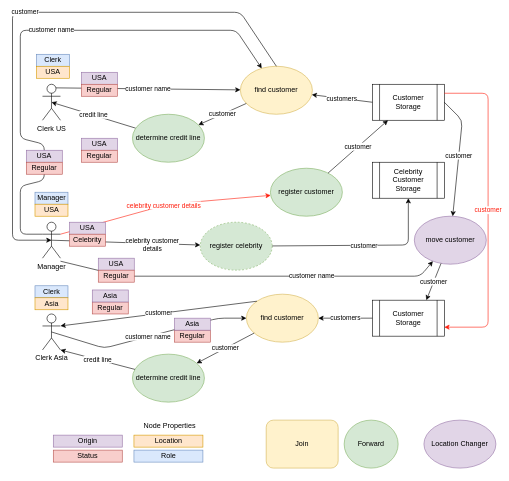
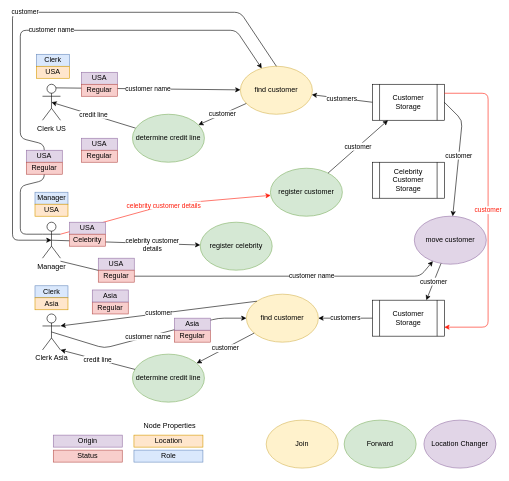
  <mxCell id="0" />
  <mxCell id="1" parent="0" />
  <mxCell id="2" value="Clerk Asia" style="shape=umlActor;verticalLabelPosition=bottom;verticalAlign=top;html=1;outlineConnect=0;" parent="1" vertex="1"><mxGeometry x="70" y="523" width="30" height="60" as="geometry" /></mxCell>
  <mxCell id="3" value="Clerk US" style="shape=umlActor;verticalLabelPosition=bottom;verticalAlign=top;html=1;outlineConnect=0;" parent="1" vertex="1"><mxGeometry x="70" y="140" width="30" height="60" as="geometry" /></mxCell>
  <mxCell id="4" value="determine credit line" style="ellipse;whiteSpace=wrap;html=1;fillColor=#d5e8d4;strokeColor=#82b366;" parent="1" vertex="1"><mxGeometry x="220" y="590" width="120" height="80" as="geometry" /></mxCell>
  <mxCell id="5" value="Customer Storage" style="shape=process;whiteSpace=wrap;html=1;backgroundOutline=1;" parent="1" vertex="1"><mxGeometry x="620" y="500" width="120" height="60" as="geometry" /></mxCell>
  <mxCell id="6" value="customers" style="endArrow=classic;html=1;exitX=0;exitY=0.5;exitDx=0;exitDy=0;" parent="1" source="5" target="9" edge="1"><mxGeometry width="50" height="50" relative="1" as="geometry"><mxPoint x="410" y="550" as="sourcePoint" /><mxPoint x="460" y="500" as="targetPoint" /></mxGeometry></mxCell>
  <mxCell id="7" value="credit line" style="endArrow=classic;html=1;entryX=1;entryY=1;entryDx=0;entryDy=0;entryPerimeter=0;" parent="1" source="4" target="2" edge="1"><mxGeometry width="50" height="50" relative="1" as="geometry"><mxPoint x="620" y="530" as="sourcePoint" /><mxPoint x="330" y="530" as="targetPoint" /></mxGeometry></mxCell>
  <mxCell id="8" value="customer name" style="endArrow=classic;html=1;exitX=0.5;exitY=0.5;exitDx=0;exitDy=0;exitPerimeter=0;" parent="1" source="2" target="9" edge="1"><mxGeometry width="50" height="50" relative="1" as="geometry"><mxPoint x="190" y="430" as="sourcePoint" /><mxPoint x="100" y="520" as="targetPoint" /><Array as="points"><mxPoint x="173" y="580" /><mxPoint x="363" y="530" /></Array></mxGeometry></mxCell>
  <mxCell id="9" value="find customer" style="ellipse;whiteSpace=wrap;html=1;fillColor=#fff2cc;strokeColor=#d6b656;" parent="1" vertex="1"><mxGeometry x="410" y="490" width="120" height="80" as="geometry" /></mxCell>
  <mxCell id="10" value="customer" style="endArrow=classic;html=1;" parent="1" source="9" target="4" edge="1"><mxGeometry width="50" height="50" relative="1" as="geometry"><mxPoint x="490" y="560" as="sourcePoint" /><mxPoint x="430.88" y="451.2" as="targetPoint" /></mxGeometry></mxCell>
  <mxCell id="11" value="Customer Storage" style="shape=process;whiteSpace=wrap;html=1;backgroundOutline=1;" parent="1" vertex="1"><mxGeometry x="620" y="140" width="120" height="60" as="geometry" /></mxCell>
  <mxCell id="12" value="customers" style="endArrow=classic;html=1;exitX=0;exitY=0.5;exitDx=0;exitDy=0;" parent="1" source="11" target="15" edge="1"><mxGeometry width="50" height="50" relative="1" as="geometry"><mxPoint x="410" y="190" as="sourcePoint" /><mxPoint x="460" y="140" as="targetPoint" /></mxGeometry></mxCell>
  <mxCell id="13" value="credit line" style="endArrow=classic;html=1;entryX=0.5;entryY=0.5;entryDx=0;entryDy=0;entryPerimeter=0;" parent="1" source="23" target="3" edge="1"><mxGeometry width="50" height="50" relative="1" as="geometry"><mxPoint x="620" y="170" as="sourcePoint" /><mxPoint x="100" y="200" as="targetPoint" /></mxGeometry></mxCell>
  <mxCell id="14" value="customer name" style="endArrow=classic;html=1;exitX=0.75;exitY=0.1;exitDx=0;exitDy=0;exitPerimeter=0;" parent="1" source="3" target="15" edge="1"><mxGeometry width="50" height="50" relative="1" as="geometry"><mxPoint x="85" y="170" as="sourcePoint" /><mxPoint x="100" y="160" as="targetPoint" /></mxGeometry></mxCell>
  <mxCell id="15" value="find customer" style="ellipse;whiteSpace=wrap;html=1;fillColor=#fff2cc;strokeColor=#d6b656;" parent="1" vertex="1"><mxGeometry x="400" y="110" width="120" height="80" as="geometry" /></mxCell>
  <mxCell id="16" value="customer" style="endArrow=classic;html=1;" parent="1" source="15" target="23" edge="1"><mxGeometry width="50" height="50" relative="1" as="geometry"><mxPoint x="490" y="200" as="sourcePoint" /><mxPoint x="430.88" y="91.2" as="targetPoint" /></mxGeometry></mxCell>
  <mxCell id="17" value="Manager" style="shape=umlActor;verticalLabelPosition=bottom;verticalAlign=top;html=1;outlineConnect=0;" parent="1" vertex="1"><mxGeometry x="70" y="370" width="30" height="60" as="geometry" /></mxCell>
  <mxCell id="18" value="celebrity customer&lt;br&gt;details" style="endArrow=classic;html=1;exitX=0.5;exitY=0.5;exitDx=0;exitDy=0;exitPerimeter=0;" parent="1" source="17" target="21" edge="1"><mxGeometry x="0.355" y="-3" width="50" height="50" relative="1" as="geometry"><mxPoint x="410" y="360" as="sourcePoint" /><mxPoint x="310" y="20" as="targetPoint" /><mxPoint as="offset" /></mxGeometry></mxCell>
  <mxCell id="19" value="register customer" style="ellipse;whiteSpace=wrap;html=1;fillColor=#d5e8d4;strokeColor=#82b366;" parent="1" vertex="1"><mxGeometry x="450" y="280" width="120" height="80" as="geometry" /></mxCell>
  <mxCell id="20" value="customer" style="endArrow=classic;html=1;" parent="1" source="19" target="11" edge="1"><mxGeometry width="50" height="50" relative="1" as="geometry"><mxPoint x="85" y="30" as="sourcePoint" /><mxPoint x="410.406" y="55.356" as="targetPoint" /></mxGeometry></mxCell>
- <mxCell id="21" value="register celebrity" style="ellipse;whiteSpace=wrap;html=1;fillColor=#d5e8d4;strokeColor=#82b366;dashed=1;" parent="1" vertex="1"><mxGeometry x="333" y="370" width="120" height="80" as="geometry" /></mxCell>
- <mxCell id="22" value="customer" style="endArrow=classic;html=1;entryX=0.5;entryY=1;entryDx=0;entryDy=0;" parent="1" source="21" target="27" edge="1"><mxGeometry width="50" height="50" relative="1" as="geometry"><mxPoint x="85" y="30" as="sourcePoint" /><mxPoint x="214.396" y="-4.972" as="targetPoint" /><Array as="points"><mxPoint x="680" y="408" /></Array></mxGeometry></mxCell>
+ <mxCell id="21" value="register celebrity" style="ellipse;whiteSpace=wrap;html=1;fillColor=#d5e8d4;strokeColor=#82b366;" parent="1" vertex="1"><mxGeometry x="333" y="370" width="120" height="80" as="geometry" /></mxCell>
  <mxCell id="23" value="determine credit line" style="ellipse;whiteSpace=wrap;html=1;fillColor=#d5e8d4;strokeColor=#82b366;" parent="1" vertex="1"><mxGeometry x="220" y="190" width="120" height="80" as="geometry" /></mxCell>
  <mxCell id="24" value="customer" style="endArrow=classic;html=1;entryX=1;entryY=0.333;entryDx=0;entryDy=0;entryPerimeter=0;exitX=0;exitY=0;exitDx=0;exitDy=0;" parent="1" source="9" target="2" edge="1"><mxGeometry width="50" height="50" relative="1" as="geometry"><mxPoint x="500" y="430" as="sourcePoint" /><mxPoint x="329.923" y="147.812" as="targetPoint" /></mxGeometry></mxCell>
- <mxCell id="25" value="Forward" style="ellipse;whiteSpace=wrap;html=1;fillColor=#d5e8d4;strokeColor=#82b366;" parent="1" vertex="1"><mxGeometry x="573" y="700" width="90" height="80" as="geometry" /></mxCell>
- <mxCell id="26" value="Join" style="whiteSpace=wrap;html=1;fillColor=#fff2cc;strokeColor=#d6b656;rounded=1;" parent="1" vertex="1"><mxGeometry x="443" y="700" width="120" height="80" as="geometry" /></mxCell>
+ <mxCell id="25" value="Forward" style="ellipse;whiteSpace=wrap;html=1;fillColor=#d5e8d4;strokeColor=#82b366;" parent="1" vertex="1"><mxGeometry x="573" y="700" width="120" height="80" as="geometry" /></mxCell>
+ <mxCell id="26" value="Join" style="ellipse;whiteSpace=wrap;html=1;fillColor=#fff2cc;strokeColor=#d6b656;" parent="1" vertex="1"><mxGeometry x="443" y="700" width="120" height="80" as="geometry" /></mxCell>
  <mxCell id="27" value="&lt;div&gt;Celebrity Customer Storage&lt;/div&gt;" style="shape=process;whiteSpace=wrap;html=1;backgroundOutline=1;" parent="1" vertex="1"><mxGeometry x="620" y="270" width="120" height="60" as="geometry" /></mxCell>
  <mxCell id="28" value="celebrity customer details" style="endArrow=classic;html=1;strokeColor=#FF1D0D;fontColor=#FF1D0D;exitX=1;exitY=0.333;exitDx=0;exitDy=0;exitPerimeter=0;" parent="1" source="17" target="19" edge="1"><mxGeometry width="50" height="50" relative="1" as="geometry"><mxPoint x="92.5" y="506" as="sourcePoint" /><mxPoint x="510" y="360" as="targetPoint" /><Array as="points"><mxPoint x="280" y="340" /></Array></mxGeometry></mxCell>
  <mxCell id="29" value="&lt;div&gt;Node Properties&lt;/div&gt;" style="text;html=1;strokeColor=none;fillColor=none;align=left;verticalAlign=middle;whiteSpace=wrap;rounded=0;" parent="1" vertex="1"><mxGeometry x="237" y="700" width="93" height="20" as="geometry" /></mxCell>
  <mxCell id="30" value="move customer" style="ellipse;whiteSpace=wrap;html=1;fillColor=#e1d5e7;strokeColor=#9673a6;" parent="1" vertex="1"><mxGeometry x="690" y="360" width="120" height="80" as="geometry" /></mxCell>
  <mxCell id="31" value="customer" style="endArrow=classic;html=1;exitX=1;exitY=0.5;exitDx=0;exitDy=0;" parent="1" source="11" target="30" edge="1"><mxGeometry width="50" height="50" relative="1" as="geometry"><mxPoint x="820" y="190" as="sourcePoint" /><mxPoint x="646" y="200" as="targetPoint" /><Array as="points"><mxPoint x="770" y="200" /></Array></mxGeometry></mxCell>
  <mxCell id="32" value="customer" style="endArrow=classic;html=1;entryX=0.75;entryY=0;entryDx=0;entryDy=0;" parent="1" source="30" target="5" edge="1"><mxGeometry width="50" height="50" relative="1" as="geometry"><mxPoint x="740" y="170" as="sourcePoint" /><mxPoint x="810" y="400" as="targetPoint" /></mxGeometry></mxCell>
  <mxCell id="33" value="Location Changer" style="ellipse;whiteSpace=wrap;html=1;fillColor=#e1d5e7;strokeColor=#9673a6;" parent="1" vertex="1"><mxGeometry x="706" y="700" width="120" height="80" as="geometry" /></mxCell>
  <mxCell id="34" value="customer name" style="endArrow=classic;html=1;" parent="1" target="30" edge="1"><mxGeometry x="0.329" width="50" height="50" relative="1" as="geometry"><mxPoint x="100" y="435" as="sourcePoint" /><mxPoint x="400.008" y="149.346" as="targetPoint" /><Array as="points"><mxPoint x="203" y="460" /><mxPoint x="700" y="460" /></Array><mxPoint as="offset" /></mxGeometry></mxCell>
  <mxCell id="35" value="customer" style="endArrow=classic;html=1;exitX=1;exitY=0.25;exitDx=0;exitDy=0;entryX=1;entryY=0.75;entryDx=0;entryDy=0;strokeColor=#FF1D0D;fontColor=#FF1D0D;" parent="1" source="11" target="5" edge="1"><mxGeometry width="50" height="50" relative="1" as="geometry"><mxPoint x="890" y="230" as="sourcePoint" /><mxPoint x="950" y="350" as="targetPoint" /><Array as="points"><mxPoint x="813" y="155" /><mxPoint x="813" y="545" /></Array></mxGeometry></mxCell>
  <mxCell id="36" value="customer name" style="endArrow=classic;html=1;exitX=0;exitY=0.333;exitDx=0;exitDy=0;exitPerimeter=0;" parent="1" source="17" target="15" edge="1"><mxGeometry x="0.122" width="50" height="50" relative="1" as="geometry"><mxPoint x="92.5" y="146" as="sourcePoint" /><mxPoint x="400.008" y="149.346" as="targetPoint" /><Array as="points"><mxPoint x="33" y="390" /><mxPoint x="33" y="310" /><mxPoint x="73" y="300" /><mxPoint x="73" y="240" /><mxPoint x="33" y="230" /><mxPoint x="33" y="50" /><mxPoint x="393" y="50" /></Array><mxPoint as="offset" /></mxGeometry></mxCell>
  <mxCell id="37" value="customer" style="endArrow=classic;html=1;exitX=0.5;exitY=0;exitDx=0;exitDy=0;entryX=0.5;entryY=0.5;entryDx=0;entryDy=0;entryPerimeter=0;" parent="1" source="15" target="17" edge="1"><mxGeometry width="50" height="50" relative="1" as="geometry"><mxPoint x="409.87" y="171.98" as="sourcePoint" /><mxPoint x="70" y="440" as="targetPoint" /><Array as="points"><mxPoint x="400" y="20" /><mxPoint x="20" y="20" /><mxPoint x="20" y="400" /></Array></mxGeometry></mxCell>
  <mxCell id="38" value="Manager" style="text;html=1;strokeColor=#6c8ebf;fillColor=#dae8fc;align=center;verticalAlign=middle;whiteSpace=wrap;rounded=0;" vertex="1" parent="1"><mxGeometry x="57.5" y="320" width="55" height="20" as="geometry" /></mxCell>
  <mxCell id="39" value="USA" style="text;html=1;strokeColor=#d79b00;fillColor=#ffe6cc;align=center;verticalAlign=middle;whiteSpace=wrap;rounded=0;" vertex="1" parent="1"><mxGeometry x="57.5" y="340" width="55" height="20" as="geometry" /></mxCell>
  <mxCell id="40" value="Clerk" style="text;html=1;strokeColor=#6c8ebf;fillColor=#dae8fc;align=center;verticalAlign=middle;whiteSpace=wrap;rounded=0;" vertex="1" parent="1"><mxGeometry x="60" y="90" width="55" height="20" as="geometry" /></mxCell>
  <mxCell id="41" value="USA" style="text;html=1;strokeColor=#d79b00;fillColor=#ffe6cc;align=center;verticalAlign=middle;whiteSpace=wrap;rounded=0;" vertex="1" parent="1"><mxGeometry x="60" y="110" width="55" height="20" as="geometry" /></mxCell>
  <mxCell id="42" value="Clerk" style="text;html=1;strokeColor=#6c8ebf;fillColor=#dae8fc;align=center;verticalAlign=middle;whiteSpace=wrap;rounded=0;" vertex="1" parent="1"><mxGeometry x="57.5" y="476" width="55" height="20" as="geometry" /></mxCell>
  <mxCell id="43" value="Asia" style="text;html=1;strokeColor=#d79b00;fillColor=#ffe6cc;align=center;verticalAlign=middle;whiteSpace=wrap;rounded=0;" vertex="1" parent="1"><mxGeometry x="57.5" y="496" width="55" height="20" as="geometry" /></mxCell>
  <mxCell id="44" value="Regular" style="text;html=1;strokeColor=#b85450;fillColor=#f8cecc;align=center;verticalAlign=middle;whiteSpace=wrap;rounded=0;" vertex="1" parent="1"><mxGeometry x="153" y="503" width="60" height="20" as="geometry" /></mxCell>
  <mxCell id="45" value="Asia" style="text;html=1;strokeColor=#9673a6;fillColor=#e1d5e7;align=center;verticalAlign=middle;whiteSpace=wrap;rounded=0;" vertex="1" parent="1"><mxGeometry x="153" y="483" width="60" height="20" as="geometry" /></mxCell>
  <mxCell id="46" value="Regular" style="text;html=1;strokeColor=#b85450;fillColor=#f8cecc;align=center;verticalAlign=middle;whiteSpace=wrap;rounded=0;" vertex="1" parent="1"><mxGeometry x="290" y="550" width="60" height="20" as="geometry" /></mxCell>
  <mxCell id="47" value="Asia" style="text;html=1;strokeColor=#9673a6;fillColor=#e1d5e7;align=center;verticalAlign=middle;whiteSpace=wrap;rounded=0;" vertex="1" parent="1"><mxGeometry x="290" y="530" width="60" height="20" as="geometry" /></mxCell>
  <mxCell id="48" value="USA" style="text;html=1;strokeColor=#9673a6;fillColor=#e1d5e7;align=center;verticalAlign=middle;whiteSpace=wrap;rounded=0;" vertex="1" parent="1"><mxGeometry x="115" y="370" width="60" height="20" as="geometry" /></mxCell>
  <mxCell id="49" value="Celebrity" style="text;html=1;strokeColor=#b85450;fillColor=#f8cecc;align=center;verticalAlign=middle;whiteSpace=wrap;rounded=0;" vertex="1" parent="1"><mxGeometry x="115" y="390" width="60" height="20" as="geometry" /></mxCell>
  <mxCell id="50" value="USA" style="text;html=1;strokeColor=#9673a6;fillColor=#e1d5e7;align=center;verticalAlign=middle;whiteSpace=wrap;rounded=0;" vertex="1" parent="1"><mxGeometry x="163" y="430" width="60" height="20" as="geometry" /></mxCell>
  <mxCell id="51" value="Regular" style="text;html=1;strokeColor=#b85450;fillColor=#f8cecc;align=center;verticalAlign=middle;whiteSpace=wrap;rounded=0;" vertex="1" parent="1"><mxGeometry x="163" y="450" width="60" height="20" as="geometry" /></mxCell>
  <mxCell id="52" value="USA" style="text;html=1;strokeColor=#9673a6;fillColor=#e1d5e7;align=center;verticalAlign=middle;whiteSpace=wrap;rounded=0;" vertex="1" parent="1"><mxGeometry x="135" y="120" width="60" height="20" as="geometry" /></mxCell>
  <mxCell id="53" value="Regular" style="text;html=1;strokeColor=#b85450;fillColor=#f8cecc;align=center;verticalAlign=middle;whiteSpace=wrap;rounded=0;" vertex="1" parent="1"><mxGeometry x="135" y="140" width="60" height="20" as="geometry" /></mxCell>
  <mxCell id="54" value="USA" style="text;html=1;strokeColor=#9673a6;fillColor=#e1d5e7;align=center;verticalAlign=middle;whiteSpace=wrap;rounded=0;" vertex="1" parent="1"><mxGeometry x="135" y="230" width="60" height="20" as="geometry" /></mxCell>
  <mxCell id="55" value="Regular" style="text;html=1;strokeColor=#b85450;fillColor=#f8cecc;align=center;verticalAlign=middle;whiteSpace=wrap;rounded=0;" vertex="1" parent="1"><mxGeometry x="135" y="250" width="60" height="20" as="geometry" /></mxCell>
  <mxCell id="56" value="USA" style="text;html=1;strokeColor=#9673a6;fillColor=#e1d5e7;align=center;verticalAlign=middle;whiteSpace=wrap;rounded=0;" vertex="1" parent="1"><mxGeometry x="43" y="250" width="60" height="20" as="geometry" /></mxCell>
  <mxCell id="57" value="Regular" style="text;html=1;strokeColor=#b85450;fillColor=#f8cecc;align=center;verticalAlign=middle;whiteSpace=wrap;rounded=0;" vertex="1" parent="1"><mxGeometry x="43" y="270" width="60" height="20" as="geometry" /></mxCell>
  <mxCell id="58" value="Origin" style="text;html=1;strokeColor=#9673a6;fillColor=#e1d5e7;align=center;verticalAlign=middle;whiteSpace=wrap;rounded=0;" vertex="1" parent="1"><mxGeometry x="88" y="725" width="115" height="20" as="geometry" /></mxCell>
  <mxCell id="59" value="Status" style="text;html=1;strokeColor=#b85450;fillColor=#f8cecc;align=center;verticalAlign=middle;whiteSpace=wrap;rounded=0;" vertex="1" parent="1"><mxGeometry x="88" y="750" width="115" height="20" as="geometry" /></mxCell>
  <mxCell id="60" value="Location" style="text;html=1;strokeColor=#d79b00;fillColor=#ffe6cc;align=center;verticalAlign=middle;whiteSpace=wrap;rounded=0;" vertex="1" parent="1"><mxGeometry x="222.5" y="725" width="115" height="20" as="geometry" /></mxCell>
  <mxCell id="61" value="Role" style="text;html=1;strokeColor=#6c8ebf;fillColor=#dae8fc;align=center;verticalAlign=middle;whiteSpace=wrap;rounded=0;" vertex="1" parent="1"><mxGeometry x="222.5" y="750" width="115" height="20" as="geometry" /></mxCell>
